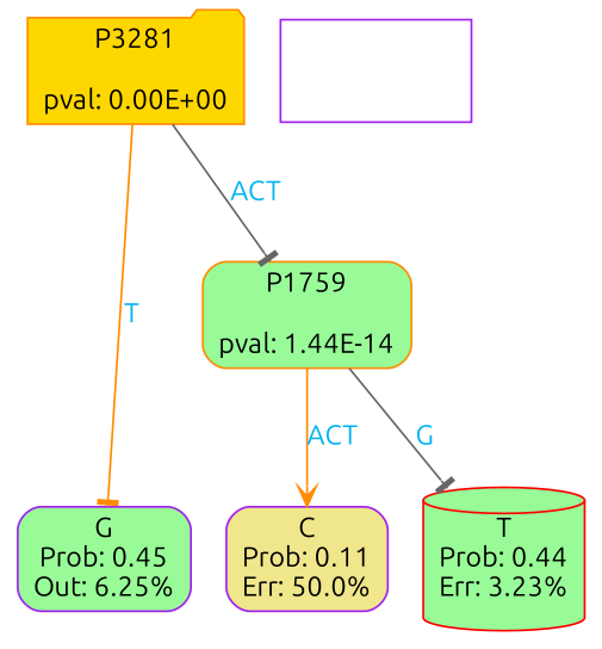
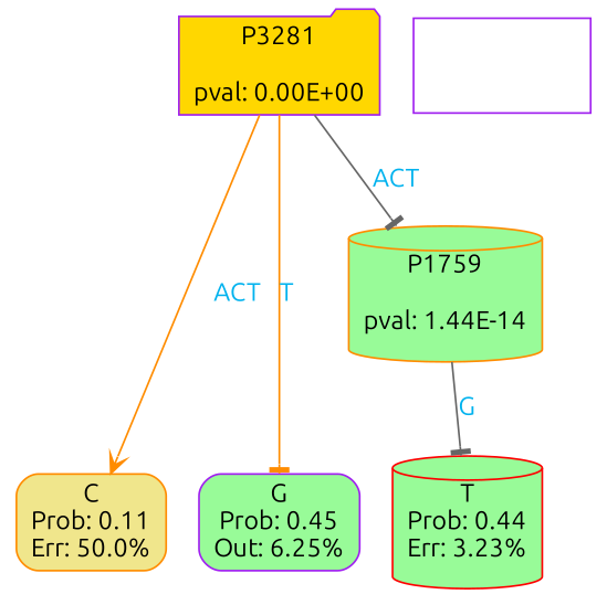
  digraph {
    fontname=Ubuntu
    ranksep=equally
    splines=polylines
    node [color=purple fillcolor=palegreen fontname=Ubuntu shape=box style="filled, rounded"]
    edge [arrowhead=tee color=darkorange fontcolor=deepskyblue2 fontname=Ubuntu]
-   n1 [fillcolor=khaki label="C\nProb: 0.11\nErr: 50.0%"]
+   n1 [color=darkorange fillcolor=khaki label="C\nProb: 0.11\nErr: 50.0%"]
    n2 [color=red label="T\nProb: 0.44\nErr: 3.23%" shape=cylinder]
    n3 [label="G\nProb: 0.45\nOut: 6.25%"]
    n4 [align=left fillcolor=white fontcolor=white fontsize=10 label="Response : P2137\nClasses: A|C|G|T\nIn ACC: 0.9\nOut ACC: 0.86\n" style=filled]
-   n5 [color=darkorange fillcolor=gold label="P3281\n\npval: 0.00E+00" shape=folder]
-   n6 [color=darkorange label="P1759\n\npval: 1.44E-14"]
+   n5 [fillcolor=gold label="P3281\n\npval: 0.00E+00" shape=folder]
+   n6 [color=darkorange label="P1759\n\npval: 1.44E-14" shape=cylinder]
    subgraph sub_1 {
      rank=same
      n1
      n2
      n3
    }
    subgraph sub_2 {
      rank=same
      n4
      n5
    }
    n5 -> n3 [label=T]
    n5 -> n6 [color=gray40 label=ACT]
-   n6 -> n1 [arrowhead=vee label=ACT]
+   n5 -> n1 [arrowhead=vee label=ACT]
    n6 -> n2 [color=gray40 label=G]
  }
